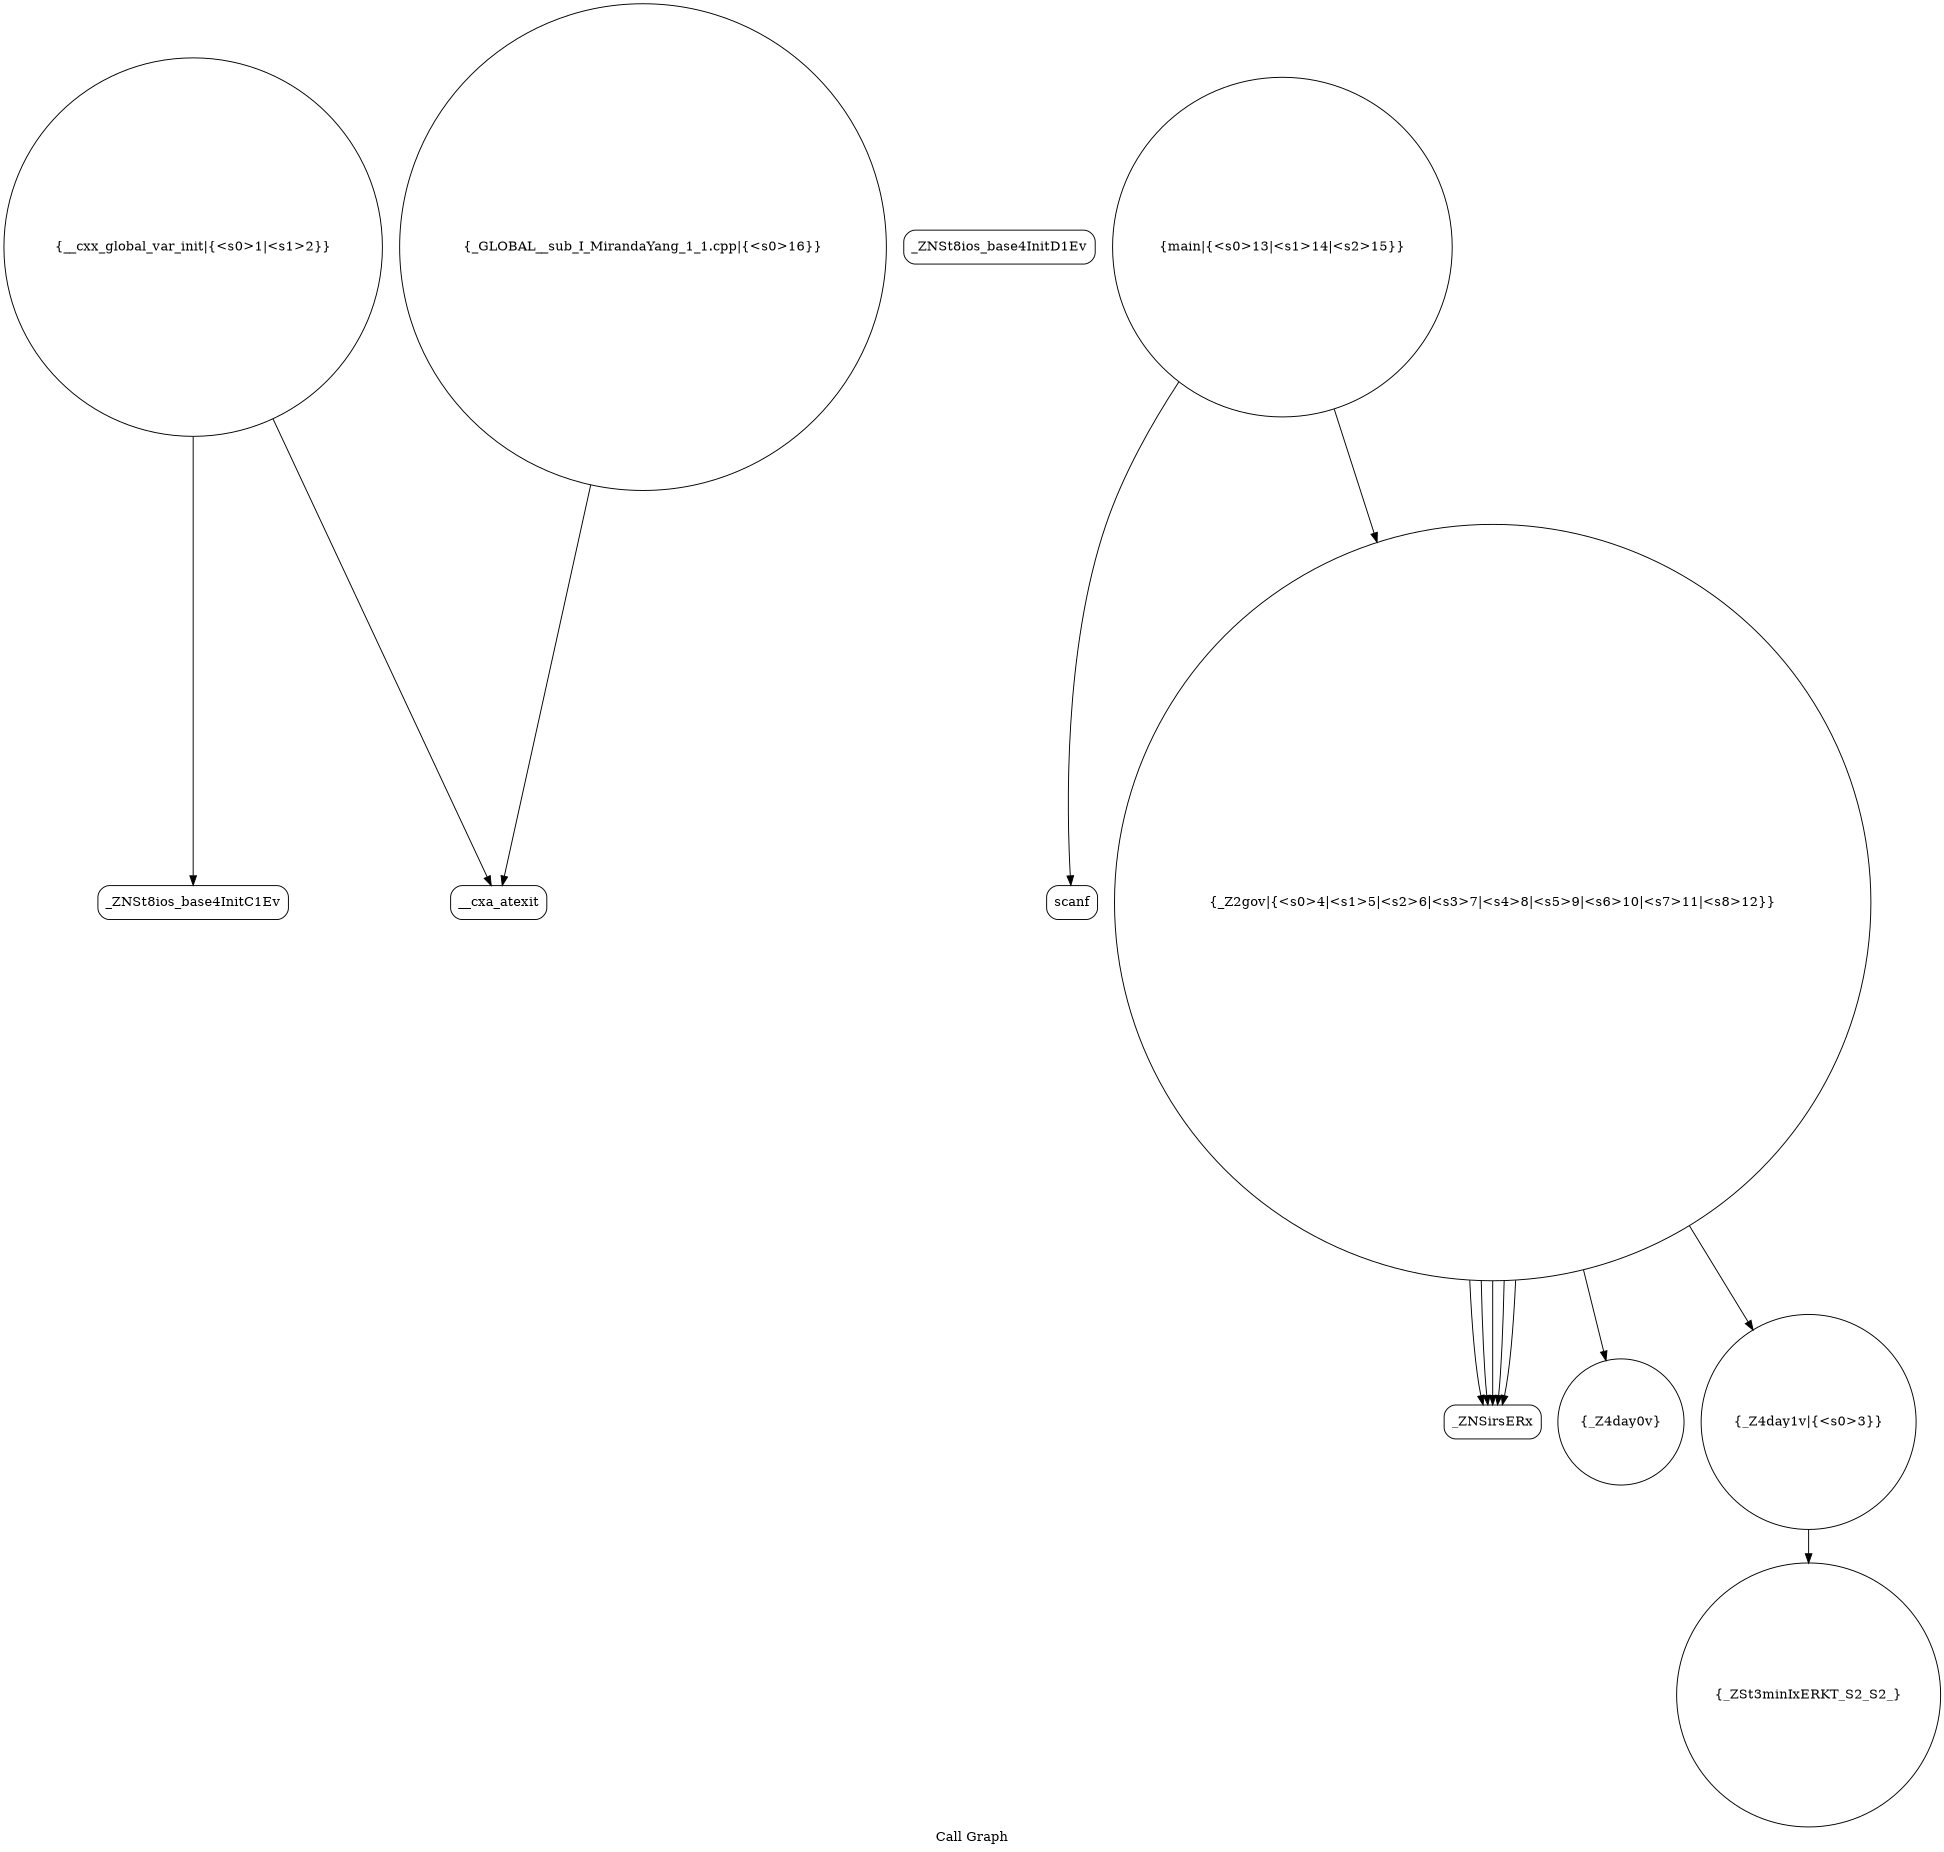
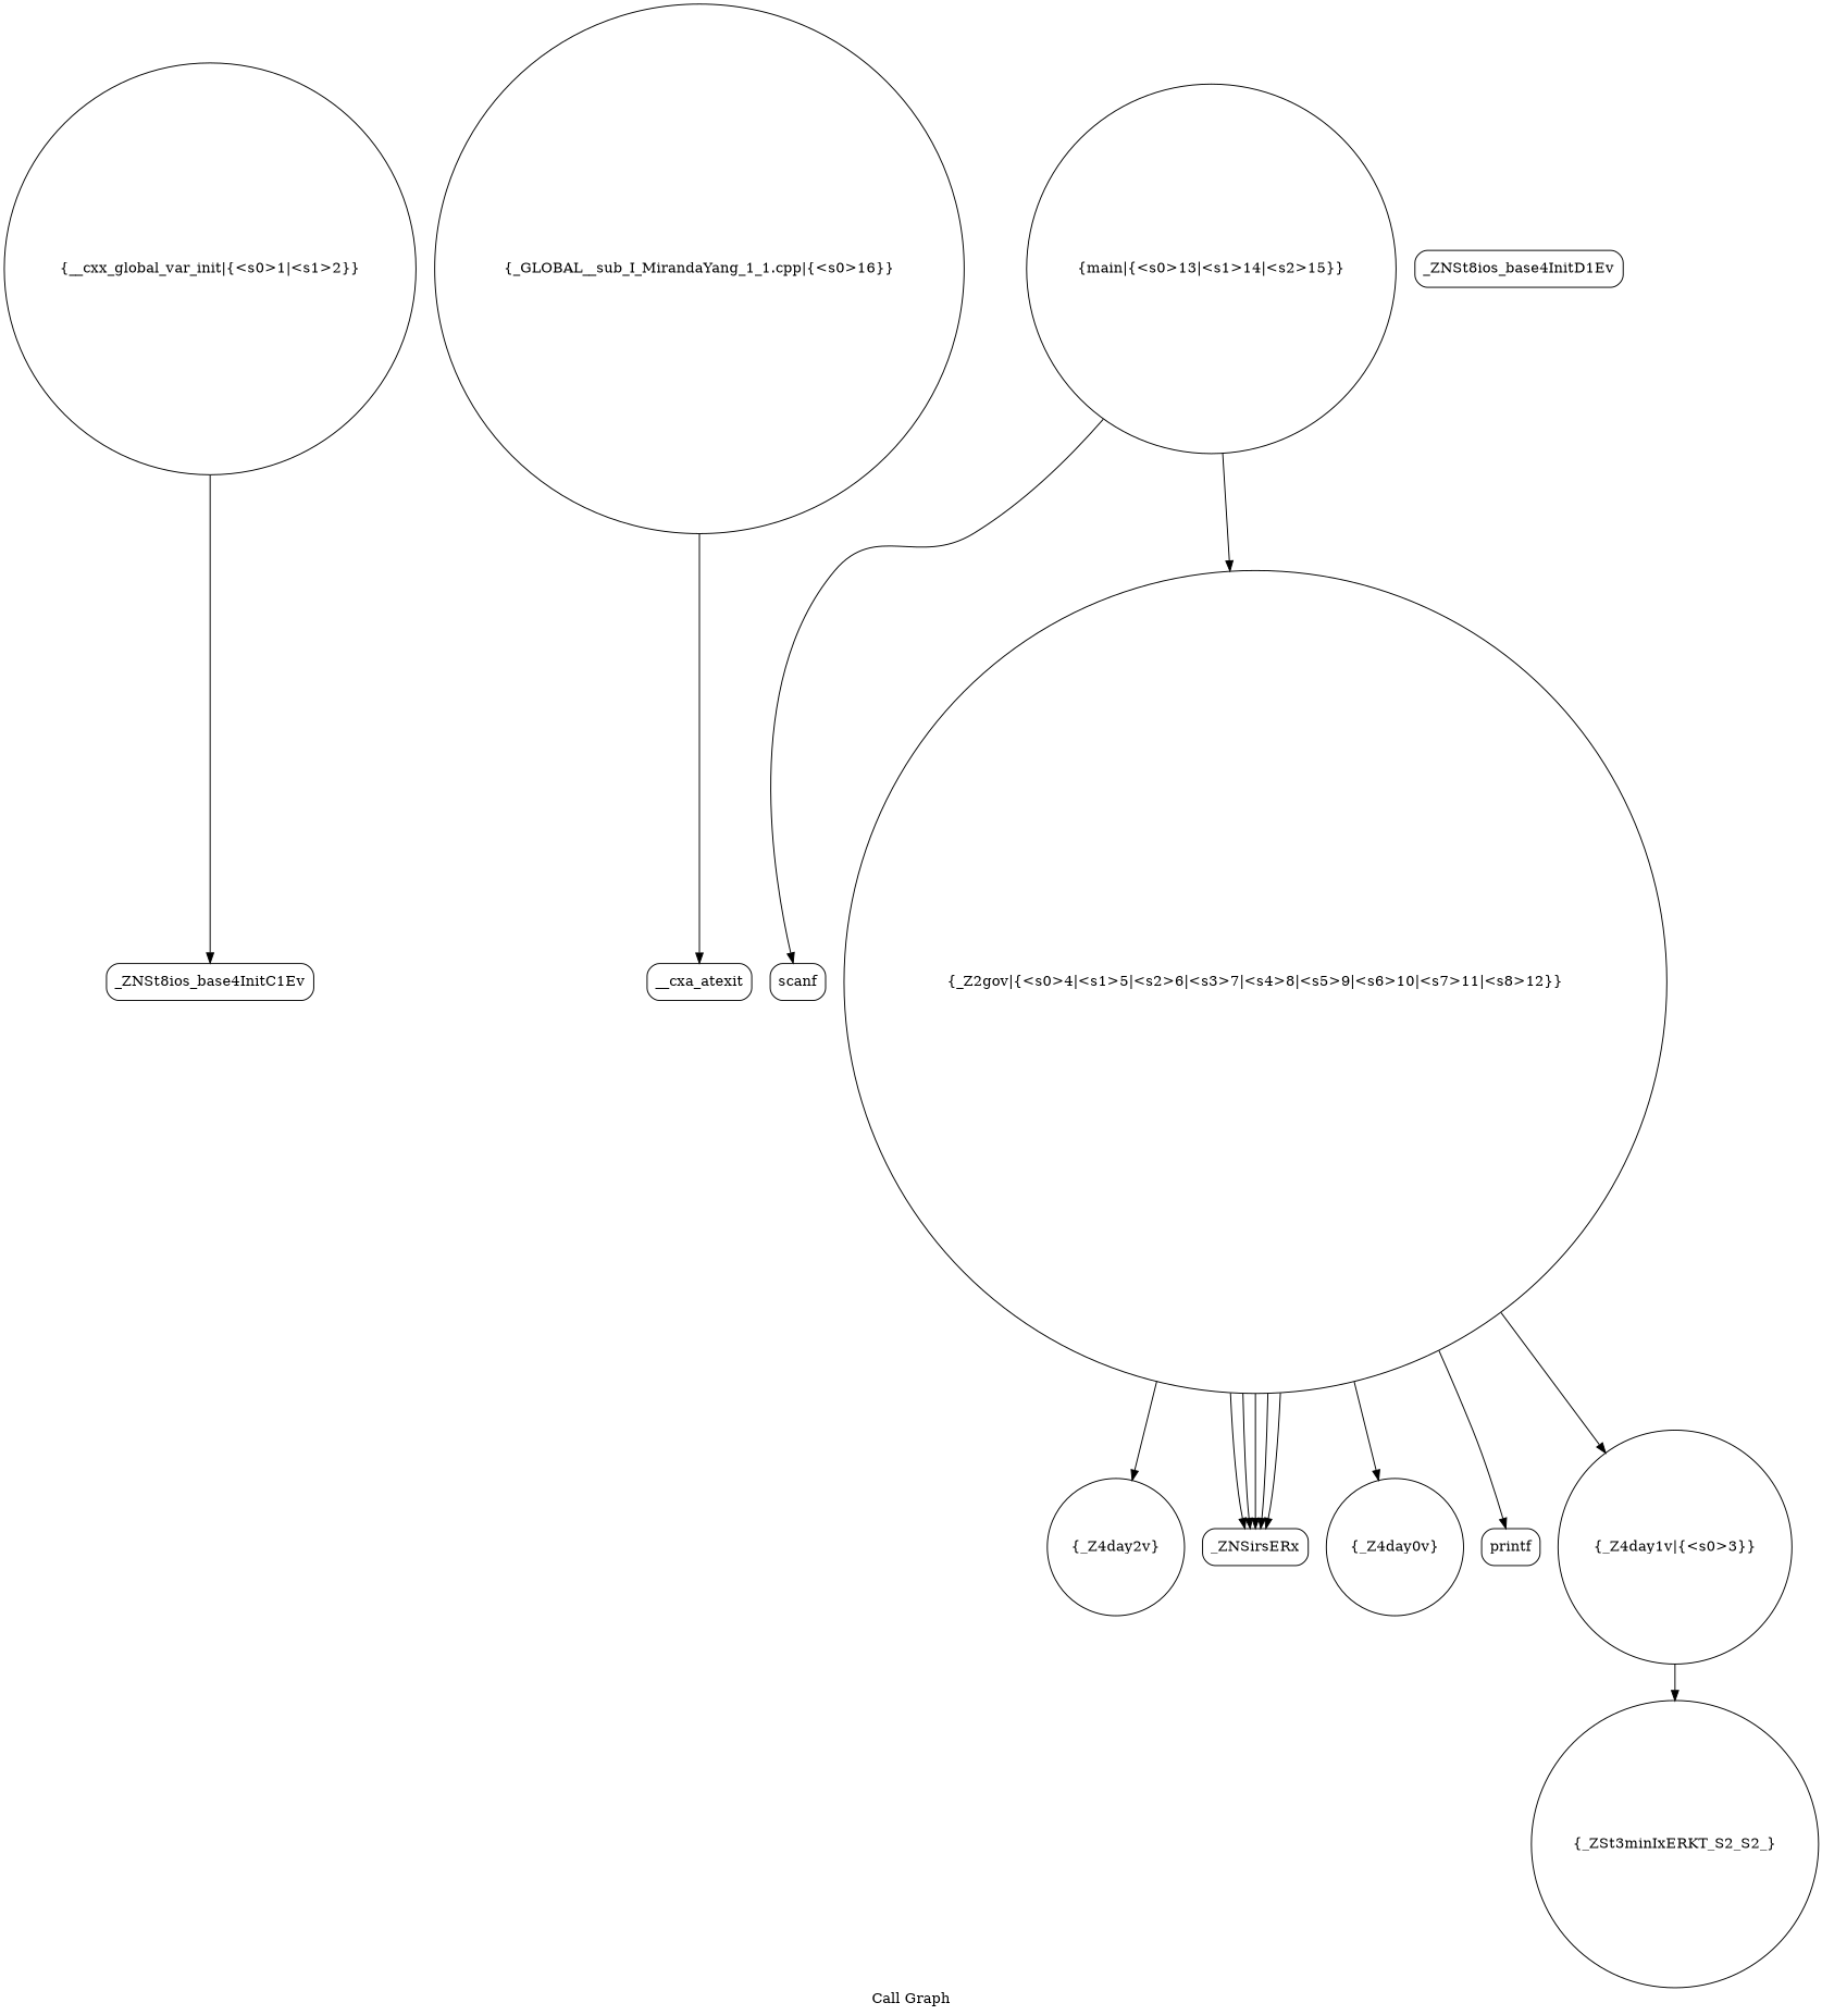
  digraph {
    label="Call Graph"
    node [shape=circle]
    edge [color=black tailport=s0]
    n1 [label="{__cxx_global_var_init|{<s0>1|<s1>2}}"]
    n2 [label="{_ZNSt8ios_base4InitC1Ev}" shape=Mrecord]
    n3 [label="{__cxa_atexit}" shape=Mrecord]
+   n4 [label="{_Z4day2v}"]
    n5 [label="{_ZNSt8ios_base4InitD1Ev}" shape=Mrecord]
    n6 [label="{_ZNSirsERx}" shape=Mrecord]
    n7 [label="{_Z4day0v}"]
    n8 [label="{main|{<s0>13|<s1>14|<s2>15}}"]
    n9 [label="{scanf}" shape=Mrecord]
    n10 [label="{_Z2gov|{<s0>4|<s1>5|<s2>6|<s3>7|<s4>8|<s5>9|<s6>10|<s7>11|<s8>12}}"]
+   n11 [label="{printf}" shape=Mrecord]
    n12 [label="{_Z4day1v|{<s0>3}}"]
    n13 [label="{_ZSt3minIxERKT_S2_S2_}"]
    n14 [label="{_GLOBAL__sub_I_MirandaYang_1_1.cpp|{<s0>16}}"]
    n1 -> n2
-   n1 -> n3 [tailport=s1]
    n8 -> n9
    n8 -> n10 [tailport=s2]
+   n10 -> n4 [tailport=s7]
    n10 -> n6
    n10 -> n6 [tailport=s1]
    n10 -> n6 [tailport=s2]
    n10 -> n6 [tailport=s3]
    n10 -> n6 [tailport=s4]
    n10 -> n7 [tailport=s5]
+   n10 -> n11 [tailport=s8]
    n10 -> n12 [tailport=s6]
    n12 -> n13
    n14 -> n3
  }
